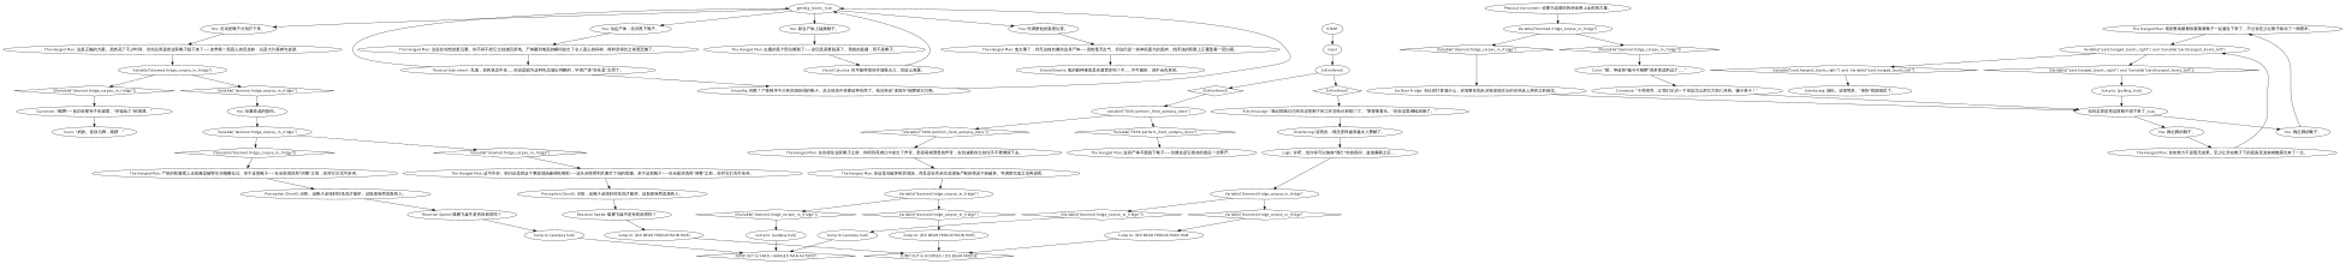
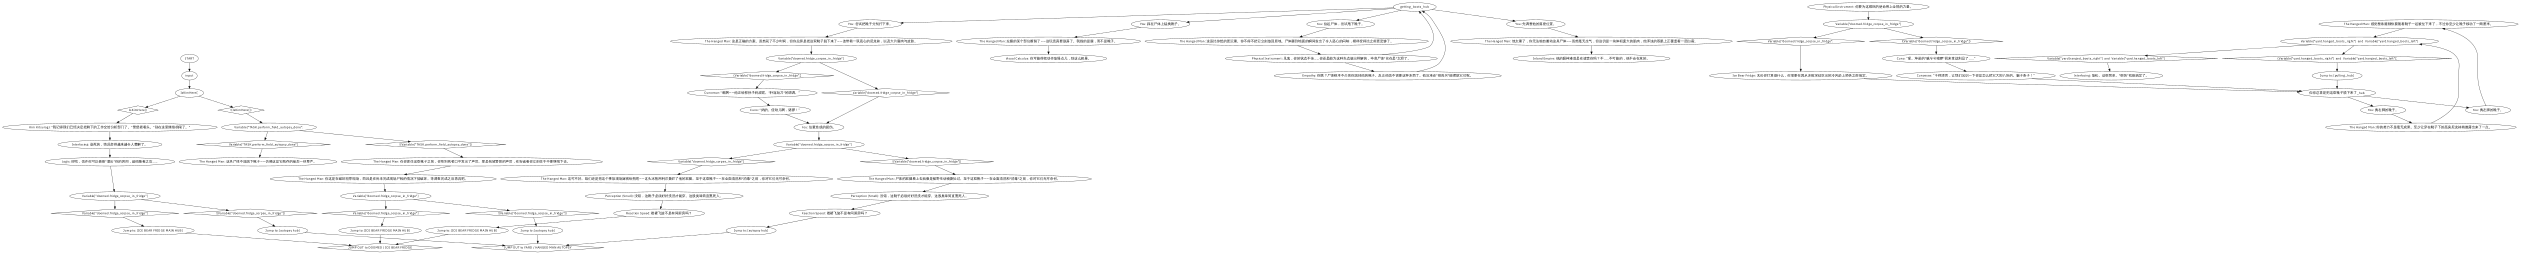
  digraph {
    fontname="IBM Plex Sans"
    node [fontname="IBM Plex Sans"]
    edge [fontname="IBM Plex Sans"]
    n1 [label=START]
    n2 [label=input]
    n3 [label="IsKimHere()"]
    n4 [label="IsKimHere()" shape=diamond]
    n5 [label="!(IsKimHere())" shape=diamond]
    n6 [label="The Hanged Man: 感觉整条腿都快要随着靴子一起被扯下来了，不过你至少让靴子移动了一两厘米。"]
    n7 [label="Variable[\"yard.hanged_boots_right\"]  and  Variable[\"yard.hanged_boots_left\"]"]
    n8 [label="Variable[\"yard.hanged_boots_right\"]  and  Variable[\"yard.hanged_boots_left\"]" shape=diamond]
    n9 [label="!(Variable[\"yard.hanged_boots_right\"]  and  Variable[\"yard.hanged_boots_left\"])" shape=diamond]
    n10 [label="Ice Bear Fridge: 无论你打算做什么，你需要在因从冰箱深处吹出的冷风染上肺炎之前搞定。"]
    n11 [label="但你总算是把这双靴子脱下来了_hub"]
    n12 [label="You: 拽右脚的靴子。"]
    n13 [label="You: 拽左脚的靴子。"]
    n14 [label="The Hanged Man: 左腿的某个部位断裂了——这玩意真要脱落了。我指的是腿，而不是靴子。"]
    n15 [label="Visual Calculus: 你可能得把动作放慢点儿，别这么粗暴。"]
    n16 [label=getting_boots_hub]
    n17 [label="Cunoesse: “瞧啊——他正给那孙子剥皮呢。*朴寇短刀*的调调。”"]
    n18 [label="Cuno: “妈的。使劲儿啊，猪猡！”"]
    n19 [label="You: 估量造成的损伤。"]
    n20 [label="The Hanged Man: 在你抓住这双靴子之前，你听到死者口中发出了声音。那是曷城警督的声音，在告诫着你立刻住手不要继续下去。"]
    n21 [label="The Hanged Man: 你这是在破坏犯罪现场，而且是在尚未完成现场尸检的情况下搞破坏。等调查完成之后再说吧。"]
    n22 [label="Variable[\"doomed.fridge_corpse_in_fridge\"]"]
    n23 [label="Cuno: “嚯。坤诺的*贼兮兮猪猡*回来拿战利品了……”"]
    n24 [label="Cunoesse: “干得漂亮，让我们见识一下你是怎么把它大卸八块的。骗子条子！”"]
    n25 [label="Variable[\"doomed.fridge_corpse_in_fridge\"]"]
    n26 [label="Variable[\"doomed.fridge_corpse_in_fridge\"]" shape=diamond]
    n27 [label="!(Variable[\"doomed.fridge_corpse_in_fridge\"])" shape=diamond]
    n28 [label="Jump to: [ICE BEAR FRIDGE MAIN HUB]"]
    n29 [label="Jump to: [autopsy hub]"]
    n30 [label="JUMP OUT to DOOMED / ICE BEAR FRIDGE" shape=diamond]
    n31 [label="JUMP OUT to YARD / HANGED MAN AUTOPSY" shape=diamond]
    n32 [label="The Hanged Man: 这远比你想的更沉重。你不得不把它立刻放回原地。尸体砸到地面的瞬间发出了令人恶心的闷响，模样变得比之前更悲惨了。"]
    n33 [label="Physical Instrument: 见鬼，你的状态不佳……你还是能为这种失态做出辩解的，毕竟尸体*实在是*太滑了。"]
    n34 [label="Empathy: 你瞧？尸体根本不介意你脱掉他的靴子。反正他也不需要这种东西了。他没准还*很高兴*能摆脱它们呢。"]
    n35 [label="The Hanged Man: 你的努力不是毫无成果。至少让穿在靴子下的恶臭尼龙袜稍微露出来了一点。"]
    n36 [label="Variable[\"doomed.fridge_corpse_in_fridge\"]"]
    n37 [label="Variable[\"doomed.fridge_corpse_in_fridge\"]" shape=diamond]
    n38 [label="!(Variable[\"doomed.fridge_corpse_in_fridge\"])" shape=diamond]
    n39 [label="Jump to: [autopsy hub]"]
    n40 [label="Kim Kitsuragi: “我记得我们已经决定把剩下的工作交给分析部门了。”警督摇着头。“别在这里继续胡闹了。”"]
    n41 [label="Interfacing: 该死的，情况变得越来越令人费解了。"]
    n42 [label="Logic: 好吧，也许你可以偷偷*溜出*你的房间，趁他睡着之后……"]
    n43 [label="Jump to: [autopsy hub]"]
    n44 [label="Variable[\"doomed.fridge_corpse_in_fridge\"]"]
    n45 [label="Variable[\"doomed.fridge_corpse_in_fridge\"]" shape=diamond]
    n46 [label="!(Variable[\"doomed.fridge_corpse_in_fridge\"])" shape=diamond]
    n47 [label="You: 踩在尸体上猛拽靴子。"]
    n48 [label="You: 抬起尸体，尝试甩下靴子。"]
    n49 [label="You: 尝试把靴子分别拧下来。"]
    n50 [label="You: 先调整他的落座位置。"]
    n51 [label="The Hanged Man: 这是正确的方案。虽然花了不少时间，但你总算是把这双靴子脱下来了——连带着一双恶心的尼龙袜，以及大片腐肉与皮肤。"]
    n52 [label="The Hanged Man: 他太重了，你无法独自搬动这具尸体——虽然毫无生气，但这仍是一块体积庞大的肌肉，他浑浊的双眼上正覆盖着一层白霜。"]
    n53 [label="Variable[\"doomed.fridge_corpse_in_fridge\"]" shape=diamond]
    n54 [label="!(Variable[\"doomed.fridge_corpse_in_fridge\"])" shape=diamond]
    n55 [label="Jump to: [ICE BEAR FRIDGE MAIN HUB]"]
    n56 [label="Perception (Smell): 没错，这靴子必须好好洗洗才能穿。这股臭味简直熏死人。"]
    n57 [label="Reaction Speed: 褴褛飞旋不是有间厨房吗？"]
    n58 [label="The Hanged Man: 这具尸体不愿脱下靴子——仿佛这是它残存的最后一丝尊严。"]
    n59 [label="Physical Instrument: 你要为这艰巨的使命用上全部的力量。"]
    n60 [label="Variable[\"doomed.fridge_corpse_in_fridge\"]"]
    n61 [label="Variable[\"doomed.fridge_corpse_in_fridge\"]" shape=diamond]
    n62 [label="!(Variable[\"doomed.fridge_corpse_in_fridge\"])" shape=diamond]
    n63 [label="Variable[\"TASK.perform_field_autopsy_done\"]"]
    n64 [label="Variable[\"TASK.perform_field_autopsy_done\"]" shape=diamond]
    n65 [label="!(Variable[\"TASK.perform_field_autopsy_done\"])" shape=diamond]
    n66 [label="The Hanged Man: 这可不好。咱们还是把这个事故现场嫁祸给熊吧——这头冰熊用利爪撕烂了他的双腿。至于这双靴子——在全面清洗和*消毒*之前，你对它们无可奈何。"]
    n67 [label="Perception (Smell): 没错，这靴子必须好好洗洗才能穿。这股臭味简直熏死人。"]
    n68 [label="Reaction Speed: 褴褛飞旋不是有间厨房吗？"]
    n69 [label="Interfacing: 放松。这很简单。*很快*就能搞定了。"]
    n70 [label="Jump to: [pulling_hub]"]
    n71 [label="Inland Empire: 他的眼神难道是在谴责你吗？不……不可能的，他不会在意的。"]
    n72 [label="Jump to: [ICE BEAR FRIDGE MAIN HUB]"]
    n73 [label="The Hanged Man: 尸体的双腿看上去就像是被野生动物撕扯过。至于这双靴子——在全面清洗和*消毒*之前，你对它们无可奈何。"]
    n1 -> n2
    n2 -> n3
    n3 -> n4
    n3 -> n5
    n4 -> n40
    n5 -> n63
    n6 -> n7
    n7 -> n8
    n7 -> n9
    n8 -> n69
    n9 -> n70
    n10 -> n11
    n11 -> n12
    n11 -> n13
    n12 -> n35
    n13 -> n6
    n14 -> n15
-   n15 -> n16
    n16 -> n47
    n16 -> n48
    n16 -> n49
    n16 -> n50
    n17 -> n18
+   n18 -> n19
    n19 -> n44
    n20 -> n21
    n21 -> n22
    n22 -> n53
    n22 -> n54
    n23 -> n24
    n24 -> n11
    n25 -> n26
    n25 -> n27
    n26 -> n28
    n27 -> n29
    n28 -> n30
    n29 -> n31
    n32 -> n33
    n33 -> n16
    n33 -> n34
    n34 -> n16
    n35 -> n7
    n36 -> n37
    n36 -> n38
    n37 -> n10
    n38 -> n23
    n39 -> n31
    n40 -> n41
    n41 -> n42
    n42 -> n25
    n43 -> n31
    n44 -> n45
    n44 -> n46
    n45 -> n66
    n46 -> n73
    n47 -> n14
    n48 -> n32
    n49 -> n51
    n50 -> n52
    n51 -> n60
    n52 -> n71
    n53 -> n55
    n54 -> n43
    n55 -> n30
    n56 -> n57
    n57 -> n39
    n59 -> n36
    n60 -> n61
    n60 -> n62
    n61 -> n19
    n62 -> n17
    n63 -> n64
    n63 -> n65
    n64 -> n58
    n65 -> n20
    n66 -> n67
    n67 -> n68
    n68 -> n72
    n70 -> n11
    n72 -> n30
    n73 -> n56
  }
